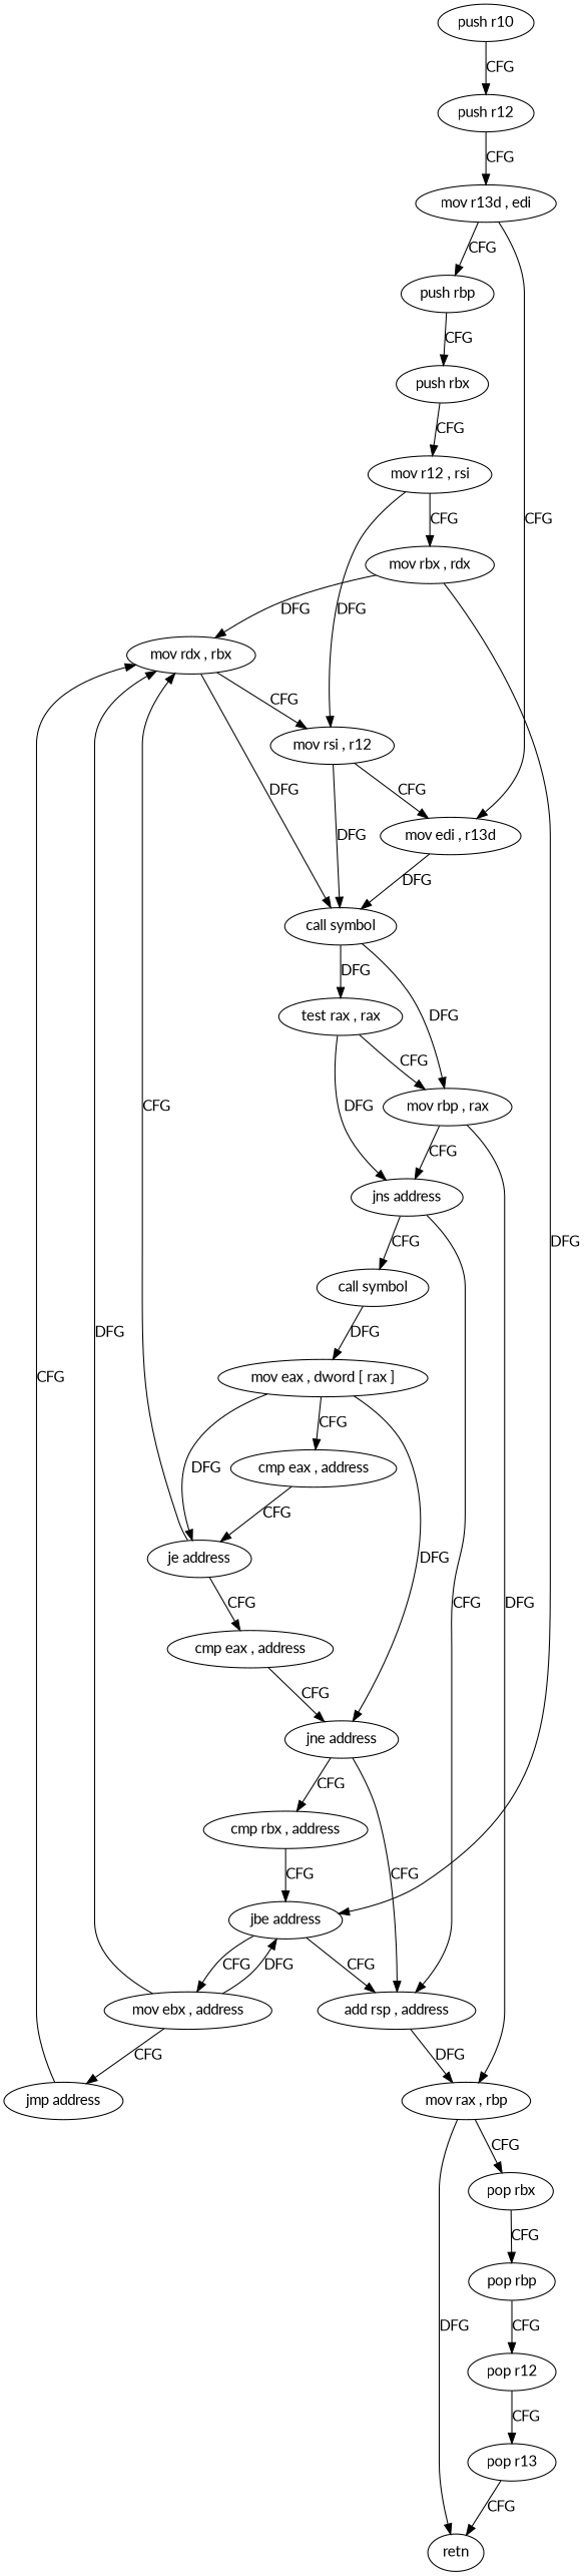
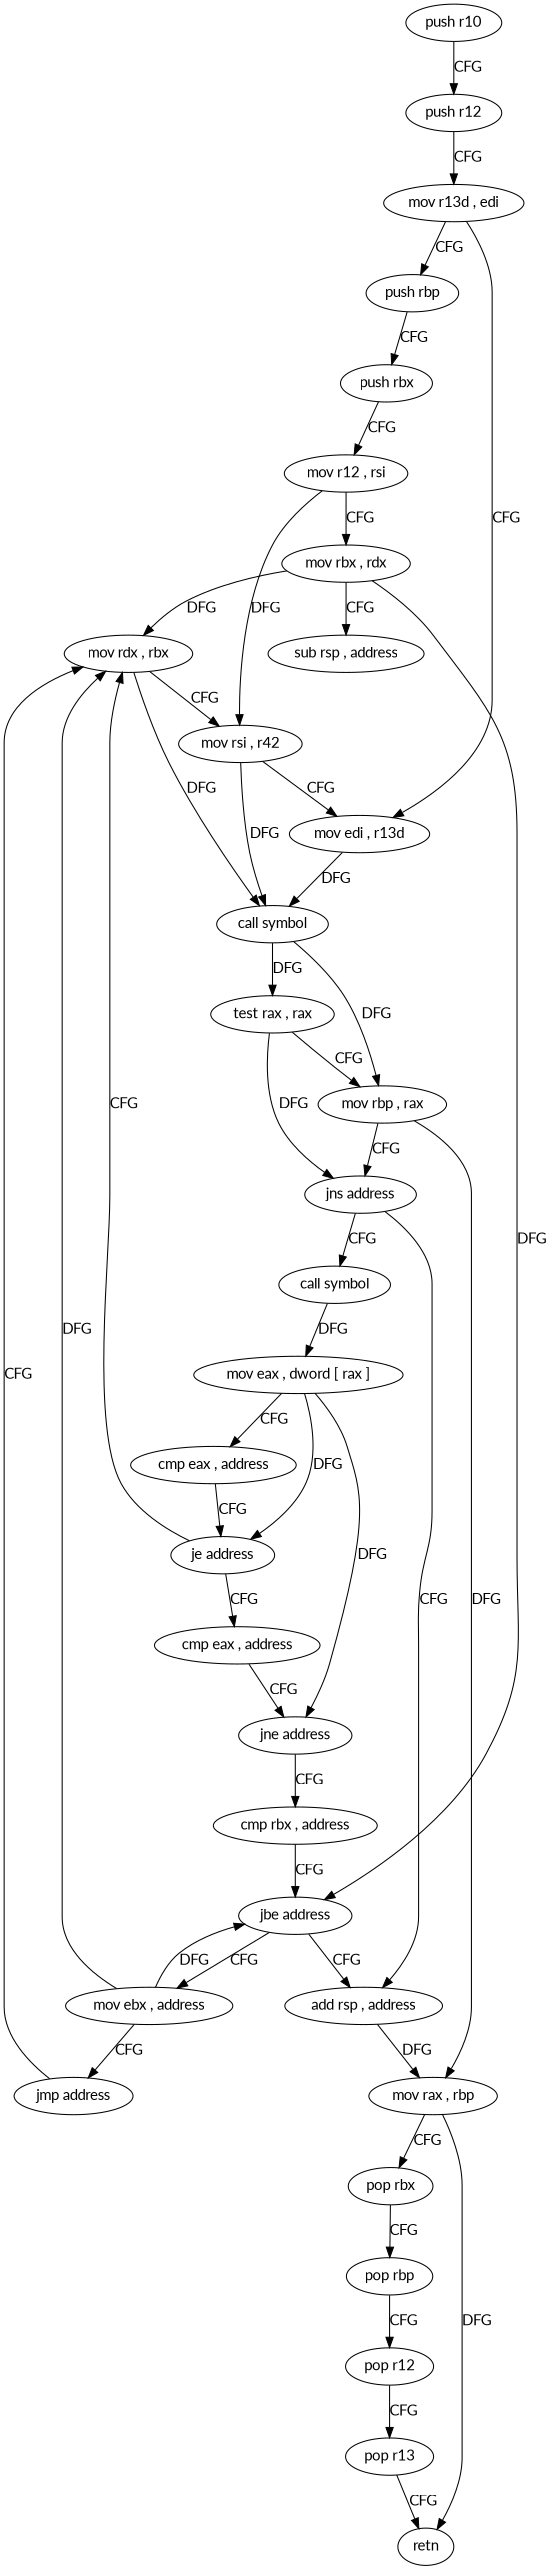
  digraph {
    fontname=Lato
    node [fontname=Lato]
    edge [fontname=Lato]
    n1 [label="push r10"]
    n2 [label="push r12"]
    n3 [label="mov r13d , edi"]
    n4 [label="push rbp"]
    n5 [label="mov edi , r13d"]
    n6 [label="push rbx"]
    n7 [label="call symbol"]
    n8 [label="mov r12 , rsi"]
    n9 [label="mov rbx , rdx"]
-   n10 [label="mov rsi , r12"]
+   n10 [label="mov rsi , r42"]
+   n11 [label="sub rsp , address"]
    n12 [label="mov rdx , rbx"]
    n13 [label="jbe address"]
    n14 [label="add rsp , address"]
    n15 [label="mov ebx , address"]
    n16 [label="test rax , rax"]
    n17 [label="mov rbp , rax"]
    n18 [label="mov rax , rbp"]
    n19 [label="pop rbx"]
    n20 [label=retn]
    n21 [label="pop rbp"]
    n22 [label="pop r12"]
    n23 [label="pop r13"]
    n24 [label="call symbol"]
    n25 [label="mov eax , dword [ rax ]"]
    n26 [label="cmp eax , address"]
    n27 [label="je address"]
    n28 [label="jne address"]
    n29 [label="cmp eax , address"]
    n30 [label="cmp rbx , address"]
    n31 [label="jns address"]
    n32 [label="jmp address"]
    n1 -> n2 [label=CFG]
    n2 -> n3 [label=CFG]
    n3 -> n4 [label=CFG]
    n3 -> n5 [label=CFG]
    n4 -> n6 [label=CFG]
    n5 -> n7 [label=DFG]
    n6 -> n8 [label=CFG]
    n7 -> n16 [label=DFG]
    n7 -> n17 [label=DFG]
    n8 -> n9 [label=CFG]
    n8 -> n10 [label=DFG]
+   n9 -> n11 [label=CFG]
    n9 -> n12 [label=DFG]
    n9 -> n13 [label=DFG]
    n10 -> n5 [label=CFG]
    n10 -> n7 [label=DFG]
    n12 -> n7 [label=DFG]
    n12 -> n10 [label=CFG]
    n13 -> n14 [label=CFG]
    n13 -> n15 [label=CFG]
    n14 -> n18 [label=DFG]
    n15 -> n12 [label=DFG]
    n15 -> n13 [label=DFG]
    n15 -> n32 [label=CFG]
    n16 -> n17 [label=CFG]
    n16 -> n31 [label=DFG]
    n17 -> n18 [label=DFG]
    n17 -> n31 [label=CFG]
    n18 -> n19 [label=CFG]
    n18 -> n20 [label=DFG]
    n19 -> n21 [label=CFG]
    n21 -> n22 [label=CFG]
    n22 -> n23 [label=CFG]
    n23 -> n20 [label=CFG]
    n24 -> n25 [label=DFG]
    n25 -> n26 [label=CFG]
    n25 -> n27 [label=DFG]
    n25 -> n28 [label=DFG]
    n26 -> n27 [label=CFG]
    n27 -> n12 [label=CFG]
    n27 -> n29 [label=CFG]
-   n28 -> n14 [label=CFG]
    n28 -> n30 [label=CFG]
    n29 -> n28 [label=CFG]
    n30 -> n13 [label=CFG]
    n31 -> n14 [label=CFG]
    n31 -> n24 [label=CFG]
    n32 -> n12 [label=CFG]
  }
